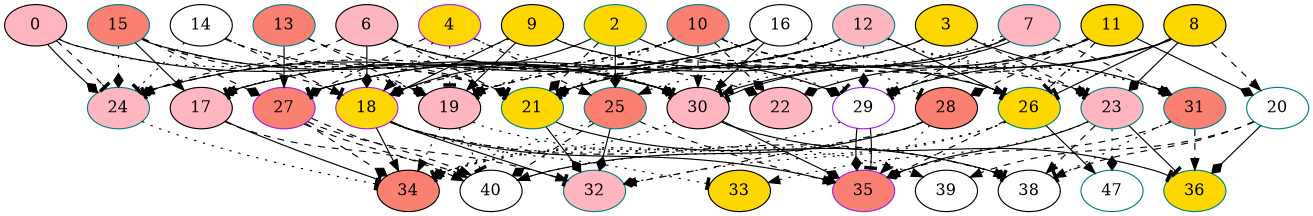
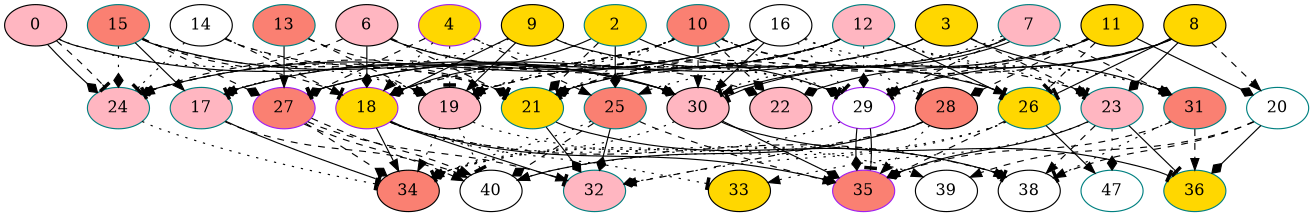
  digraph {
    node [alpha=0.05 color=black fillcolor=lightpink style=filled]
    edge [arrowhead=diamond style=dashed]
    n1 [alpha=0.02 expect_size=36980736 label=0]
    19 [expect_size=21381120]
    24 [alpha=0.17 color=teal expect_size=27498496]
    30 [alpha=0.16 expect_size=24082432]
    34 [alpha=0.01 expect_size=18728960 fillcolor=salmon]
    40 [alpha=0.13 expect_size=30896128 fillcolor=white]
    38 [alpha=0.17 expect_size=30617600 fillcolor=white]
    35 [alpha=0.12 color=purple expect_size=11141120 fillcolor=salmon]
    36 [alpha=0.08 color=teal expect_size=13276160 fillcolor=gold]
    2 [alpha=0.16 color=teal expect_size=21603328 fillcolor=gold]
    18 [alpha=0.07 color=purple expect_size=45913088 fillcolor=gold]
    21 [color=teal expect_size=44729344 fillcolor=gold]
    25 [alpha=0.01 color=teal expect_size=42714112 fillcolor=salmon]
    29 [alpha=0.15 color=purple expect_size=12248064 fillcolor=white]
    32 [alpha=0.08 color=teal expect_size=31994880]
    33 [alpha=0.18 expect_size=28987392 fillcolor=gold]
    39 [alpha=0.07 expect_size=41893888 fillcolor=white]
    3 [alpha=0.10 expect_size=12909568 fillcolor=gold]
    23 [alpha=0.16 color=teal expect_size=12768256]
    27 [alpha=0.02 color=purple expect_size=27065344 fillcolor=salmon]
    31 [alpha=0.19 color=teal expect_size=20084736 fillcolor=salmon]
    n22 [alpha=0.14 color=teal expect_size=25678848 fillcolor=white label=47]
    4 [alpha=0.17 color=purple expect_size=15163392 fillcolor=gold]
-   17 [alpha=0.06 expect_size=27480064]
+   17 [alpha=0.06 color=teal expect_size=27480064]
    22 [alpha=0.19 expect_size=8029184]
    6 [alpha=0.04 expect_size=5787648]
    7 [alpha=0.08 color=teal expect_size=34694144]
    8 [alpha=0.10 expect_size=19046400 fillcolor=gold]
    20 [alpha=0.18 color=teal expect_size=41203712 fillcolor=white]
    26 [color=teal expect_size=40459264 fillcolor=gold]
    9 [alpha=0.08 expect_size=23814144 fillcolor=gold]
    10 [alpha=0.01 color=teal expect_size=28047360 fillcolor=salmon]
    11 [alpha=0.04 expect_size=12497920 fillcolor=gold]
    28 [expect_size=42225664 fillcolor=salmon]
    12 [alpha=0.02 color=teal expect_size=18221056]
    13 [alpha=0.06 color=teal expect_size=9527296 fillcolor=salmon]
    14 [alpha=0.06 expect_size=33199104 fillcolor=white]
    15 [alpha=0.19 color=teal expect_size=25940992 fillcolor=salmon]
    16 [alpha=0.14 expect_size=17575936 fillcolor=white]
    n1 -> 19 [arrowhead=normal style=dotted]
    n1 -> 24 [style=solid]
    n1 -> 24 [arrowhead=tee]
    n1 -> 30 [arrowhead=normal style=solid]
    19 -> 34 [arrowhead=normal style=dotted]
    19 -> 40 [arrowhead=tee style=dotted]
    19 -> 38 [arrowhead=tee style=dotted]
    24 -> 34 [arrowhead=tee style=dotted]
    30 -> 34 [arrowhead=normal style=dotted]
    30 -> 35 [style=solid]
    30 -> 36 [arrowhead=tee style=solid]
    2 -> 18 [arrowhead=normal style=solid]
    2 -> 21
    2 -> 25 [style=solid]
    2 -> 29 [style=solid]
    18 -> 34 [arrowhead=normal style=solid]
    18 -> 38
    18 -> 35 [style=solid]
    18 -> 32 [arrowhead=tee style=solid]
    18 -> 33 [arrowhead=tee style=dotted]
    18 -> 39 [arrowhead=normal style=dotted]
    21 -> 38 [arrowhead=normal style=solid]
    21 -> 32 [style=solid]
    25 -> 34 [style=dotted]
    25 -> 40
    25 -> 35 [arrowhead=normal]
    25 -> 32 [style=solid]
    29 -> 34 [arrowhead=tee style=dotted]
    29 -> 35 [style=solid]
    29 -> 35 [arrowhead=tee style=solid]
    3 -> 21
    3 -> 23
    3 -> 27 [arrowhead=tee style=solid]
    3 -> 31 [arrowhead=normal style=solid]
    23 -> 38 [arrowhead=normal]
    23 -> 35 [style=solid]
    23 -> 36 [arrowhead=tee style=solid]
    23 -> 33 [arrowhead=normal style=dotted]
    23 -> n22 [style=dotted]
    27 -> 34
    27 -> 40 [arrowhead=normal]
    27 -> 40 [arrowhead=normal]
    27 -> 32 [arrowhead=normal]
    31 -> 38 [arrowhead=normal style=dotted]
    31 -> 35
    31 -> 36 [arrowhead=normal]
    4 -> 19 [arrowhead=tee style=dotted]
    4 -> 18 [arrowhead=normal style=dotted]
    4 -> 25 [arrowhead=normal]
-   4 -> 30 [arrowhead=tee style=dotted]
+   4 -> 29 [arrowhead=tee style=dotted]
    4 -> 27
    17 -> 34 [arrowhead=tee style=solid]
    17 -> 40 [arrowhead=normal]
    6 -> 24 [arrowhead=normal]
    6 -> 30 [style=solid]
    6 -> 18 [style=solid]
    6 -> 21 [arrowhead=tee]
    6 -> 22
    7 -> 30 [arrowhead=tee style=dotted]
    7 -> 30 [arrowhead=tee style=solid]
    7 -> 21 [arrowhead=normal style=solid]
    7 -> 25 [arrowhead=normal style=dotted]
    7 -> 29 [arrowhead=tee]
    7 -> 31
    8 -> 19
    8 -> 30 [arrowhead=normal style=solid]
    8 -> 29 [style=solid]
    8 -> 23 [style=solid]
    8 -> 20 [arrowhead=normal]
    8 -> 26 [arrowhead=tee style=solid]
    20 -> 38 [arrowhead=tee]
    20 -> 36 [style=solid]
    20 -> 39 [arrowhead=normal]
    26 -> 40 [arrowhead=normal style=dotted]
    26 -> 35 [arrowhead=normal]
    26 -> 32 [style=dotted]
    26 -> n22 [arrowhead=normal style=solid]
    9 -> 19 [arrowhead=normal style=solid]
    9 -> 18 [style=solid]
    9 -> 29 [style=dotted]
    9 -> 17 [arrowhead=tee style=dotted]
    9 -> 26 [arrowhead=normal style=solid]
    10 -> 19 [arrowhead=tee style=dotted]
    10 -> 24 [arrowhead=tee]
    10 -> 30 [arrowhead=normal]
    10 -> 18 [style=dotted]
    10 -> 21 [style=dotted]
    10 -> 29 [style=dotted]
    10 -> 23 [arrowhead=normal]
    10 -> 17 [arrowhead=normal]
    10 -> 22
    10 -> 26 [arrowhead=tee]
    11 -> 19
    11 -> 29 [arrowhead=normal]
    11 -> 22 [style=solid]
    11 -> 20 [style=solid]
    11 -> 26 [arrowhead=tee]
    11 -> 28
    28 -> 34 [style=dotted]
    28 -> 40 [arrowhead=normal style=solid]
    28 -> 35 [arrowhead=normal style=dotted]
    28 -> 32 [arrowhead=normal]
    12 -> 19 [arrowhead=normal style=dotted]
    12 -> 24
    12 -> 18 [arrowhead=normal]
    12 -> 21
    12 -> 29 [style=dotted]
    12 -> 23 [arrowhead=tee style=dotted]
    12 -> 27 [arrowhead=tee style=solid]
    12 -> 31 [arrowhead=normal style=dotted]
    12 -> 26 [arrowhead=tee style=solid]
    13 -> 19
    13 -> 21
    13 -> 27 [arrowhead=normal style=solid]
    14 -> 19 [style=dotted]
    14 -> 24 [arrowhead=tee style=dotted]
    14 -> 18 [arrowhead=normal]
    14 -> 21 [arrowhead=tee]
    15 -> 24 [style=dotted]
    15 -> 30 [arrowhead=normal style=solid]
    15 -> 18 [arrowhead=tee]
    15 -> 21 [arrowhead=tee]
    15 -> 27
    15 -> 17 [arrowhead=normal style=solid]
    16 -> 24 [arrowhead=normal style=solid]
    16 -> 30 [arrowhead=normal style=solid]
    16 -> 21 [arrowhead=tee]
    16 -> 29 [arrowhead=tee style=dotted]
    16 -> 31 [style=dotted]
    16 -> 17 [style=solid]
    16 -> 28 [arrowhead=tee style=dotted]
  }
